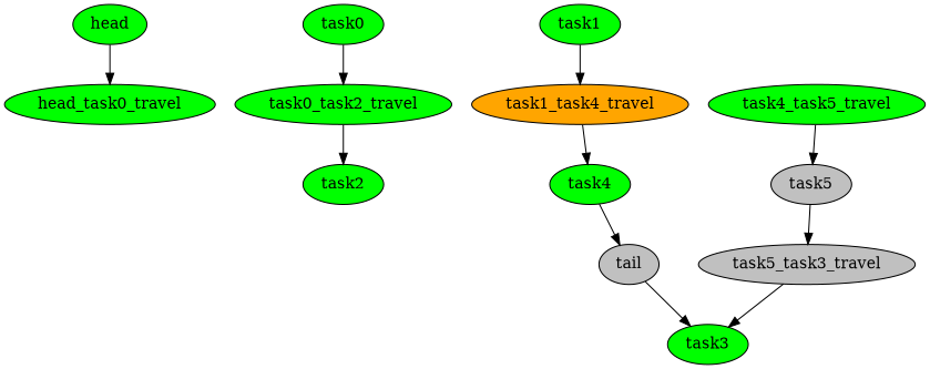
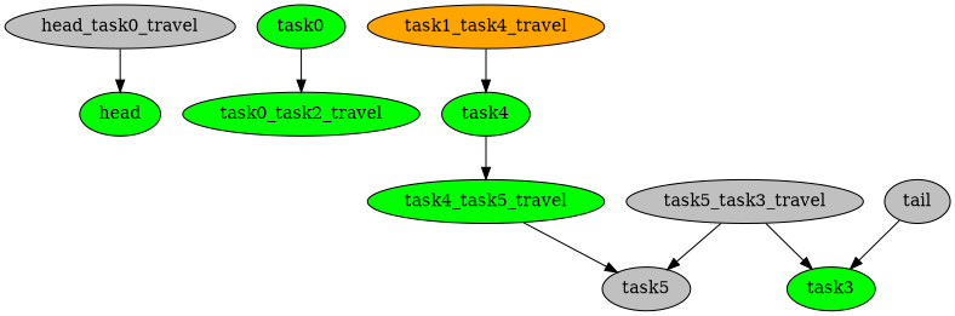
  digraph {
    node [fillcolor=green fontcolor=black style=filled]
    edge [color=black]
    n1 [label=head]
-   n2 [label=head_task0_travel]
+   n2 [fillcolor=gray label=head_task0_travel]
    n3 [label=task0]
    n4 [label=task0_task2_travel]
-   n5 [label=task2]
-   n6 [label=task1]
    n7 [fillcolor=orange label=task1_task4_travel]
    n8 [label=task4]
    n9 [label=task4_task5_travel]
    n10 [fillcolor=gray label=task5]
    n11 [fillcolor=gray label=task5_task3_travel]
    n12 [label=task3]
    n13 [fillcolor=gray label=tail]
-   n1 -> n2
+   n2 -> n1
    n3 -> n4
-   n4 -> n5
-   n6 -> n7
    n7 -> n8
-   n8 -> n13
+   n8 -> n9
    n9 -> n10
-   n10 -> n11
+   n11 -> n10
    n11 -> n12
    n13 -> n12
  }
